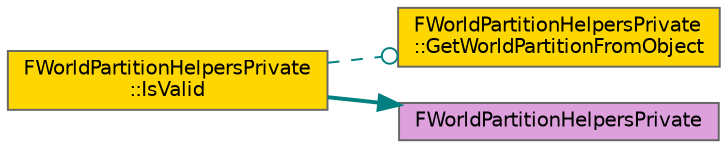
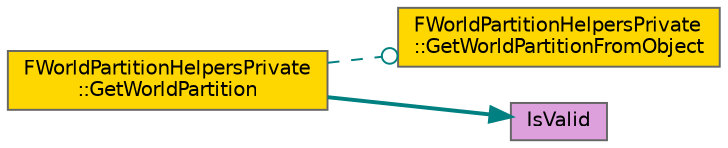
  digraph {
    rankdir=LR
    node [color=grey40 fillcolor=gold fontname=Helvetica fontsize=10 shape=box style=filled]
    edge [color=teal fontname=Helvetica fontsize=10 labelfontname=Helvetica labelfontsize=10]
-   n1 [height=0.2 label="FWorldPartitionHelpersPrivate\l::IsValid" width=0.4]
+   n1 [height=0.2 label="FWorldPartitionHelpersPrivate\l::GetWorldPartition" width=0.4]
    n2 [height=0.2 label="FWorldPartitionHelpersPrivate\l::GetWorldPartitionFromObject" width=0.4]
-   n3 [fillcolor=plum height=0.2 label=FWorldPartitionHelpersPrivate width=0.4]
+   n3 [fillcolor=plum height=0.2 label=IsValid width=0.4]
    n1 -> n2 [arrowhead=odot style=dashed]
    n1 -> n3 [arrowhead=normal style=bold]
  }
